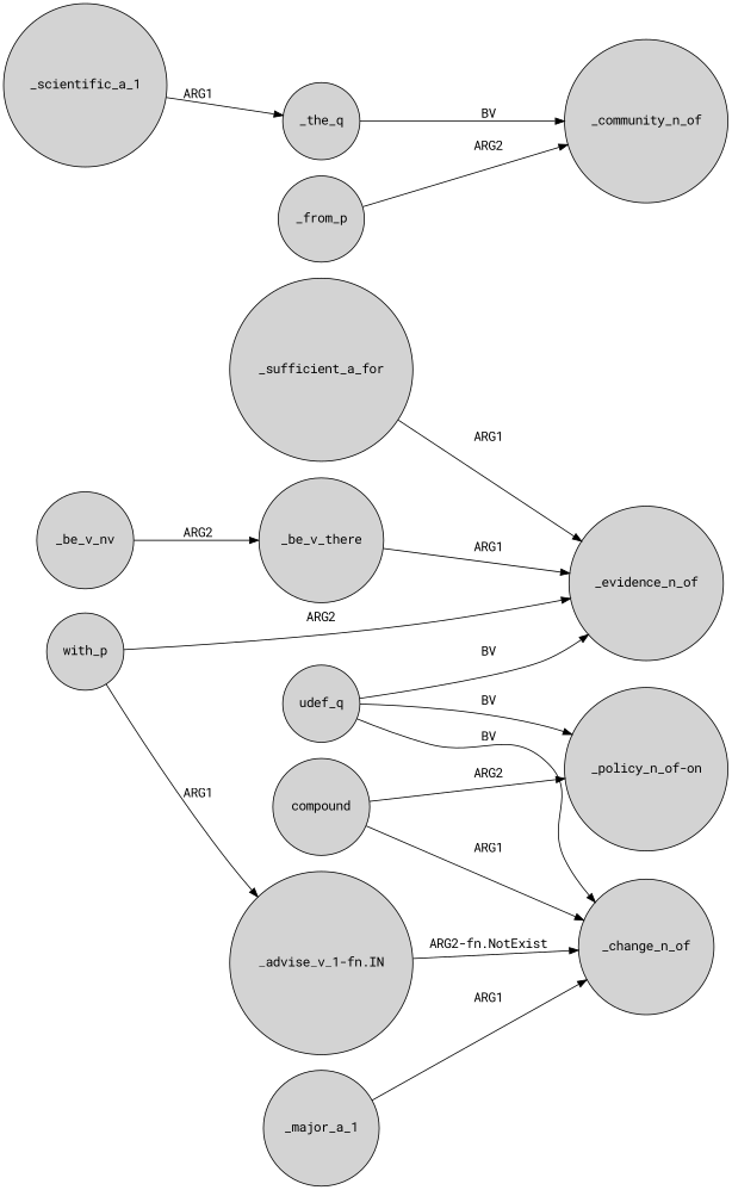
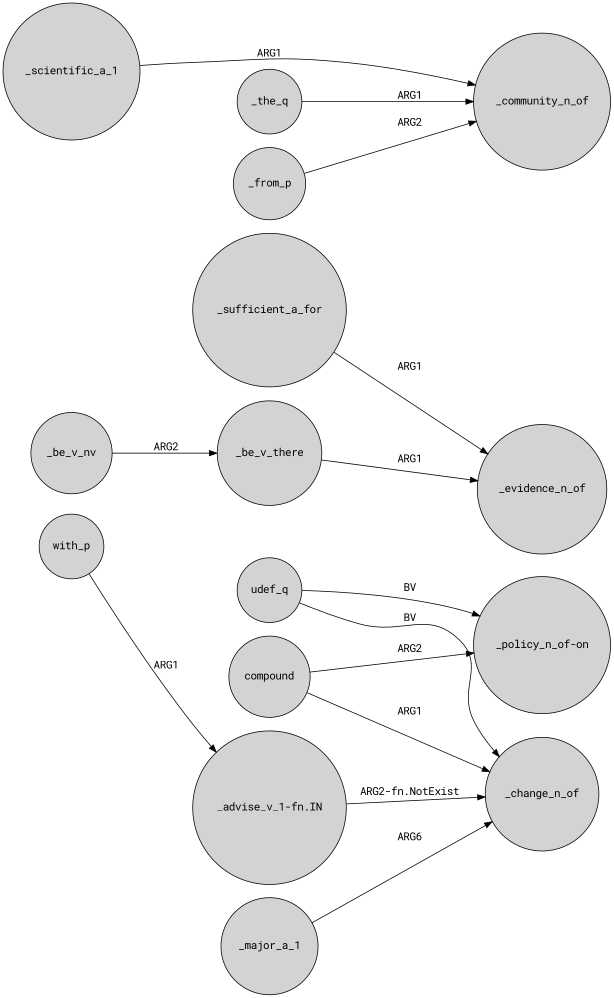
  digraph {
    fontname="Roboto Mono"
    rankdir=LR
    node [fontname="Roboto Mono" shape=circle style=filled]
    edge [fontname="Roboto Mono"]
    udef_q
    _evidence_n_of
    _change_n_of
    "_policy_n_of-on"
    _be_v_nv
    _be_v_there
    _scientific_a_1
    _community_n_of
    with_p
    "_advise_v_1-fn.IN"
    _the_q
    _from_p
    _sufficient_a_for
    compound
    _major_a_1
-   udef_q -> _evidence_n_of [label=BV]
    udef_q -> _change_n_of [label=BV]
    udef_q -> "_policy_n_of-on" [label=BV]
    _be_v_nv -> _be_v_there [label=ARG2]
    _be_v_there -> _evidence_n_of [label=ARG1]
-   _scientific_a_1 -> _the_q [label=ARG1]
-   with_p -> _evidence_n_of [label=ARG2]
+   _scientific_a_1 -> _community_n_of [label=ARG1]
    with_p -> "_advise_v_1-fn.IN" [label=ARG1]
    "_advise_v_1-fn.IN" -> _change_n_of [label="ARG2-fn.NotExist"]
-   _the_q -> _community_n_of [label=BV]
+   _the_q -> _community_n_of [label=ARG1]
    _from_p -> _community_n_of [label=ARG2]
    _sufficient_a_for -> _evidence_n_of [label=ARG1]
    compound -> _change_n_of [label=ARG1]
    compound -> "_policy_n_of-on" [label=ARG2]
-   _major_a_1 -> _change_n_of [label=ARG1]
+   _major_a_1 -> _change_n_of [label=ARG6]
  }
